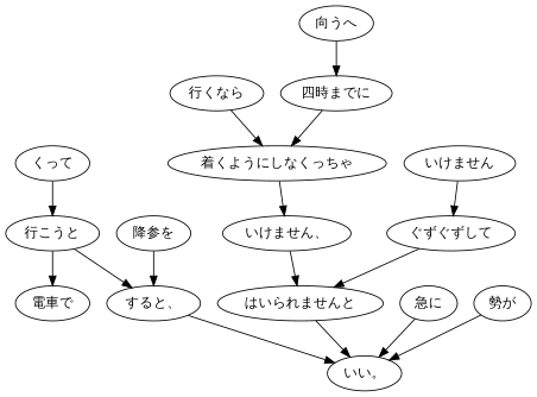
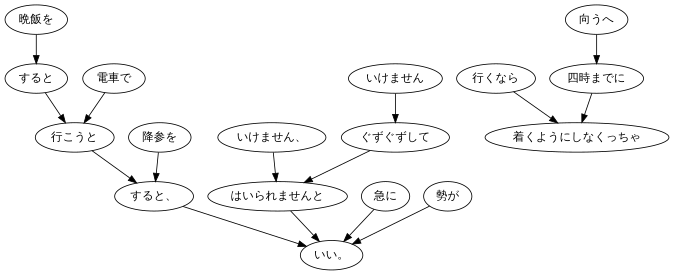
  digraph {
-   n2 [label="くって"]
+   n1 [label="晩飯を"]
+   n2 [label="すると"]
    n3 [label="行こうと"]
    n4 [label="すると、"]
    n5 [label="電車で"]
    n6 [label="いい。"]
    n7 [label="降参を"]
    n8 [label="行くなら"]
    n9 [label="着くようにしなくっちゃ"]
    n10 [label="いけません、"]
    n11 [label="四時までに"]
    n12 [label="向うへ"]
    n13 [label="はいられませんと"]
    n14 [label="いけません"]
    n15 [label="ぐずぐずして"]
    n16 [label="急に"]
    n17 [label="勢が"]
+   n1 -> n2
    n2 -> n3
    n3 -> n4
    n4 -> n6
-   n3 -> n5
+   n5 -> n3
    n7 -> n4
    n8 -> n9
-   n9 -> n10
    n10 -> n13
    n11 -> n9
    n12 -> n11
    n13 -> n6
    n14 -> n15
    n15 -> n13
    n16 -> n6
    n17 -> n6
  }
